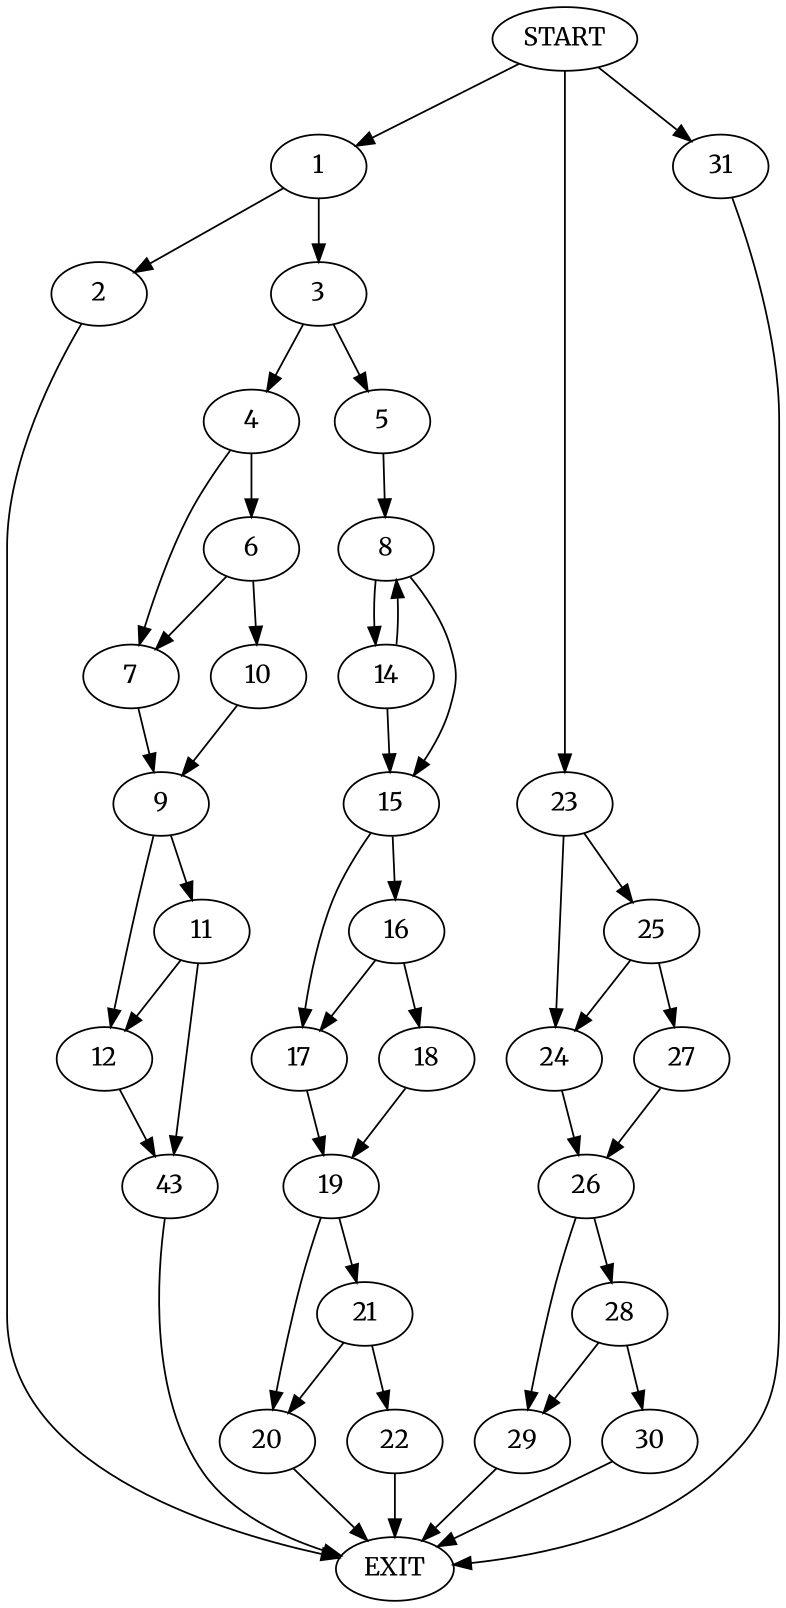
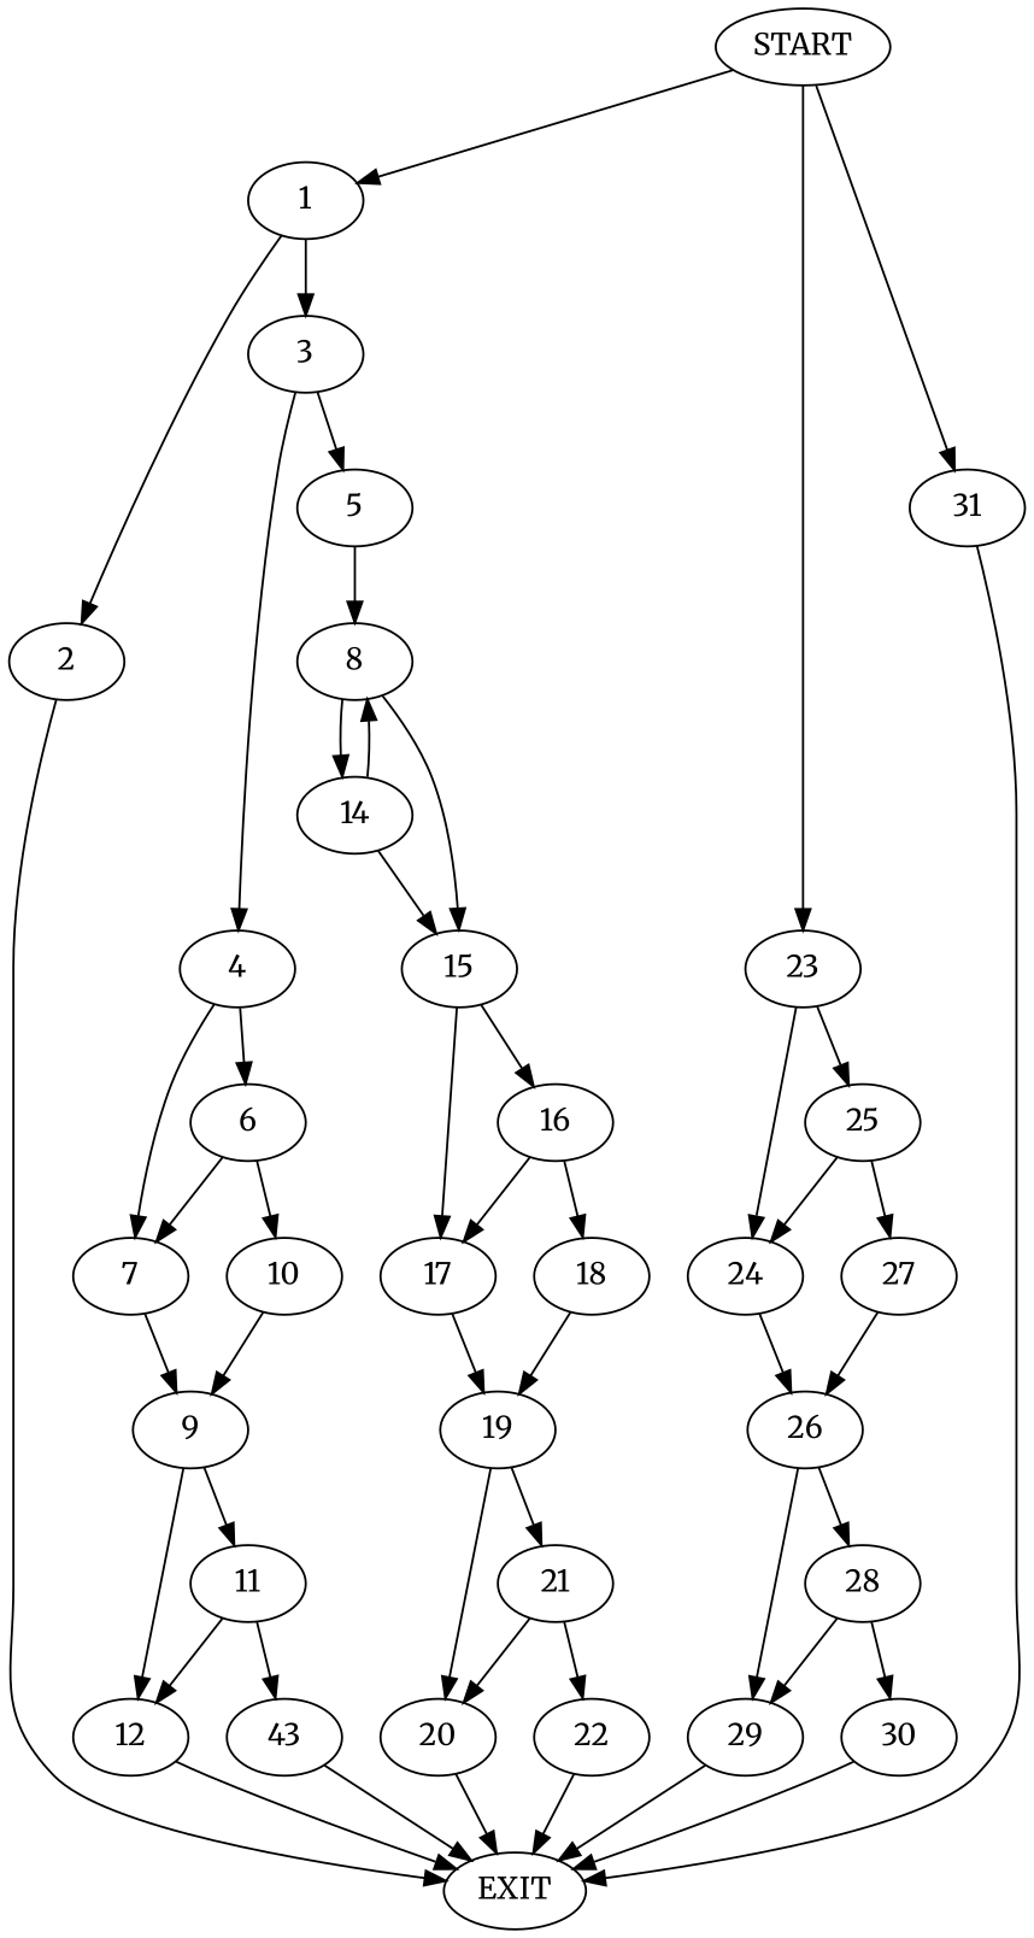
  digraph {
    fontname=Merriweather
    node [fontname=Merriweather]
    edge [fontname=Merriweather]
    n1 [label=START]
    1
    23
    31
    2
    3
    24
    25
    n9 [label=EXIT]
    4
    5
    6
    7
    8
    10
    9
    14
    15
    11
    12
    16
    17
    n23 [label=43]
    18
    19
    20
    21
    22
    26
    27
    28
    29
    30
    n1 -> 1
    n1 -> 23
    n1 -> 31
    1 -> 2
    1 -> 3
    23 -> 24
    23 -> 25
    31 -> n9
    2 -> n9
    3 -> 4
    3 -> 5
    24 -> 26
    25 -> 24
    25 -> 27
    4 -> 6
    4 -> 7
    5 -> 8
    6 -> 7
    6 -> 10
    7 -> 9
    8 -> 14
    8 -> 15
    10 -> 9
    9 -> 11
    9 -> 12
    14 -> 8
    14 -> 15
    15 -> 16
    15 -> 17
    11 -> 12
    11 -> n23
-   12 -> n23
+   12 -> n9
    16 -> 17
    16 -> 18
    17 -> 19
    n23 -> n9
    18 -> 19
    19 -> 20
    19 -> 21
    20 -> n9
    21 -> 20
    21 -> 22
    22 -> n9
    26 -> 28
    26 -> 29
    27 -> 26
    28 -> 29
    28 -> 30
    29 -> n9
    30 -> n9
  }
